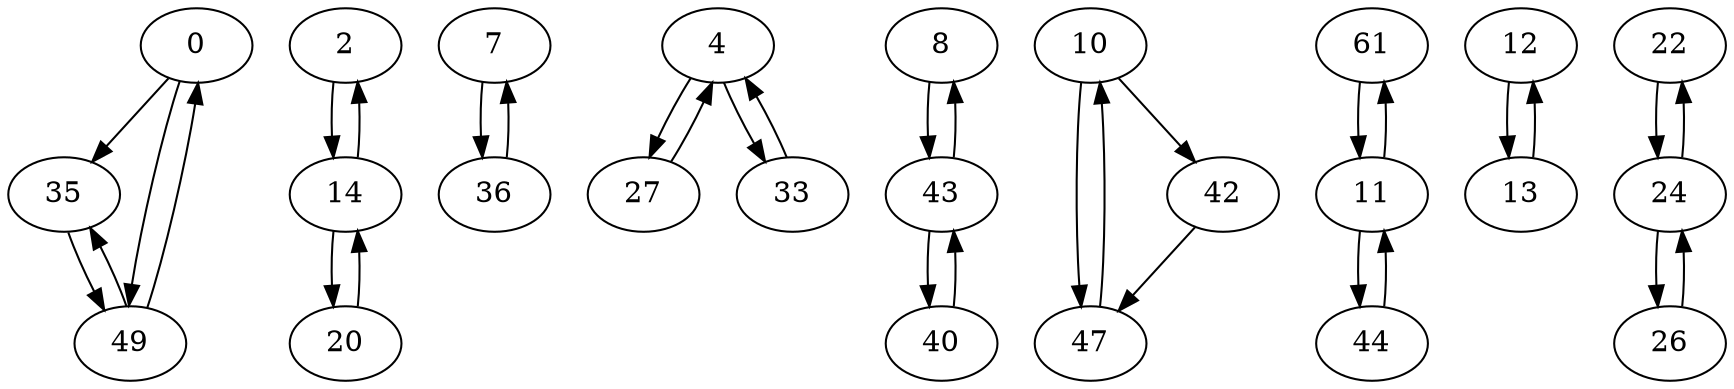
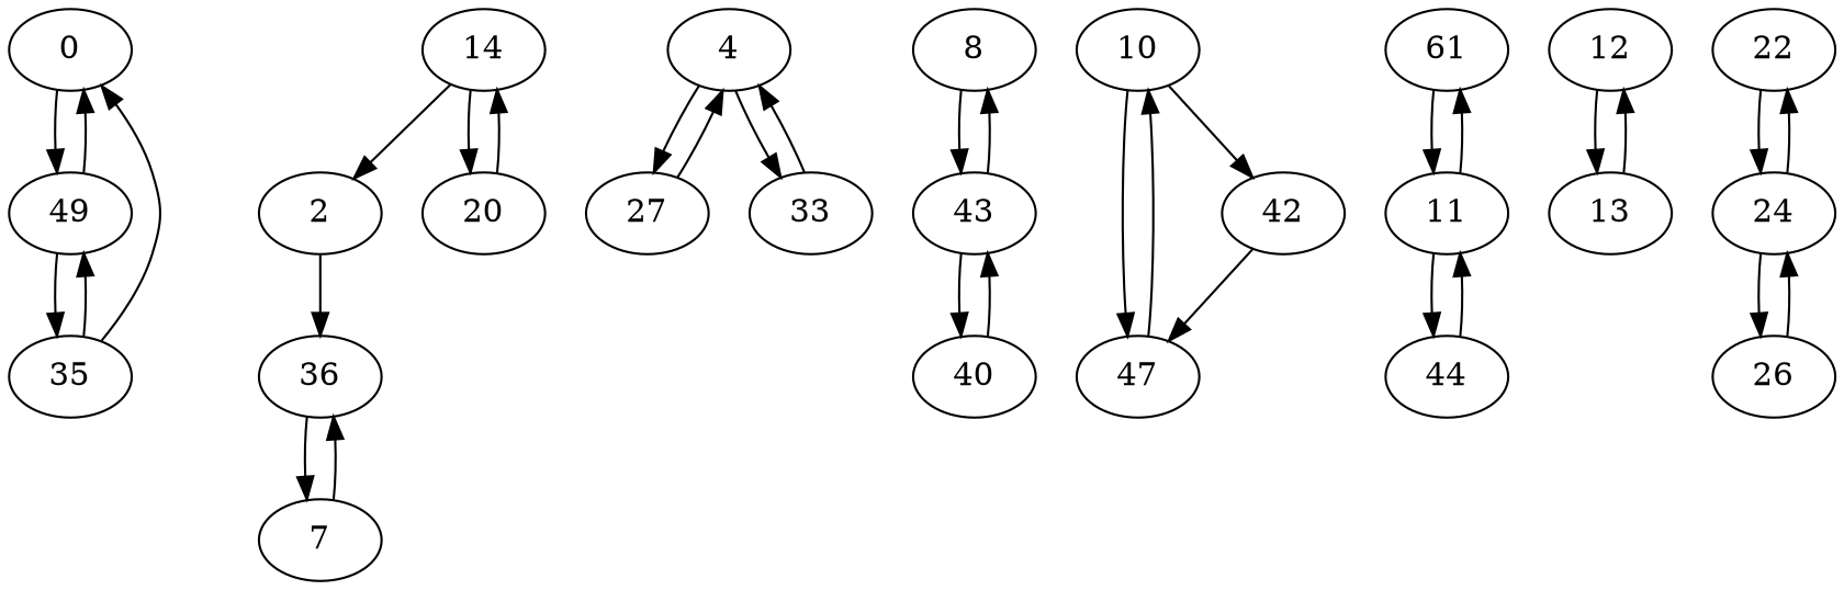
  digraph {
    0
    35
    49
    2
    14
    20
    n7 [label=7]
    36
    4
    27
    33
    8
    43
    n14 [label=40]
    10
    47
    42
    n18 [label=61]
    11
    44
    12
    13
    22
    24
    26
-   0 -> 35
+   35 -> 0
    0 -> 49
    35 -> 49
    49 -> 0
    49 -> 35
-   2 -> 14
+   2 -> 36
    14 -> 2
    14 -> 20
    20 -> 14
    n7 -> 36
    36 -> n7
    4 -> 27
    4 -> 33
    27 -> 4
    33 -> 4
    8 -> 43
    43 -> 8
    43 -> n14
    n14 -> 43
    10 -> 47
    10 -> 42
    47 -> 10
    42 -> 47
    n18 -> 11
    11 -> n18
    11 -> 44
    44 -> 11
    12 -> 13
    13 -> 12
    22 -> 24
    24 -> 22
    24 -> 26
    26 -> 24
  }
